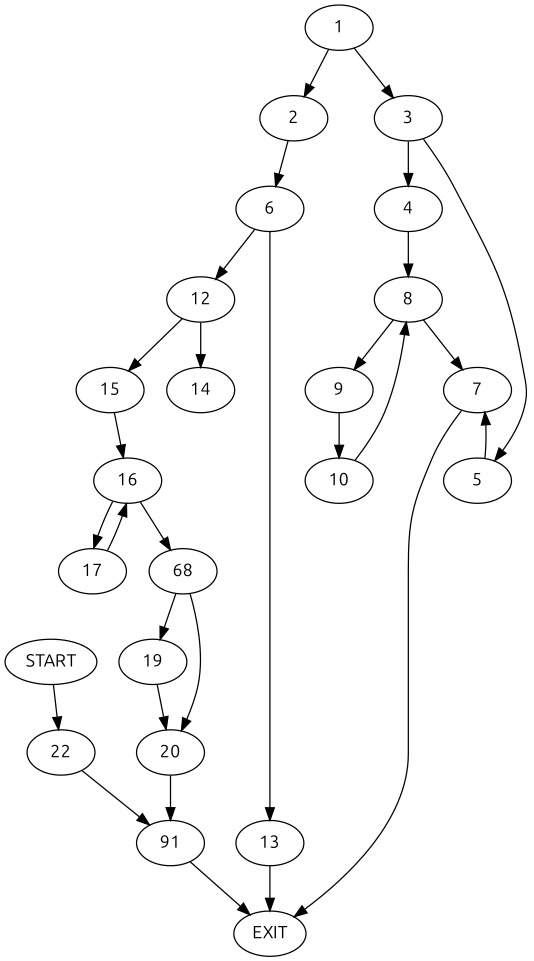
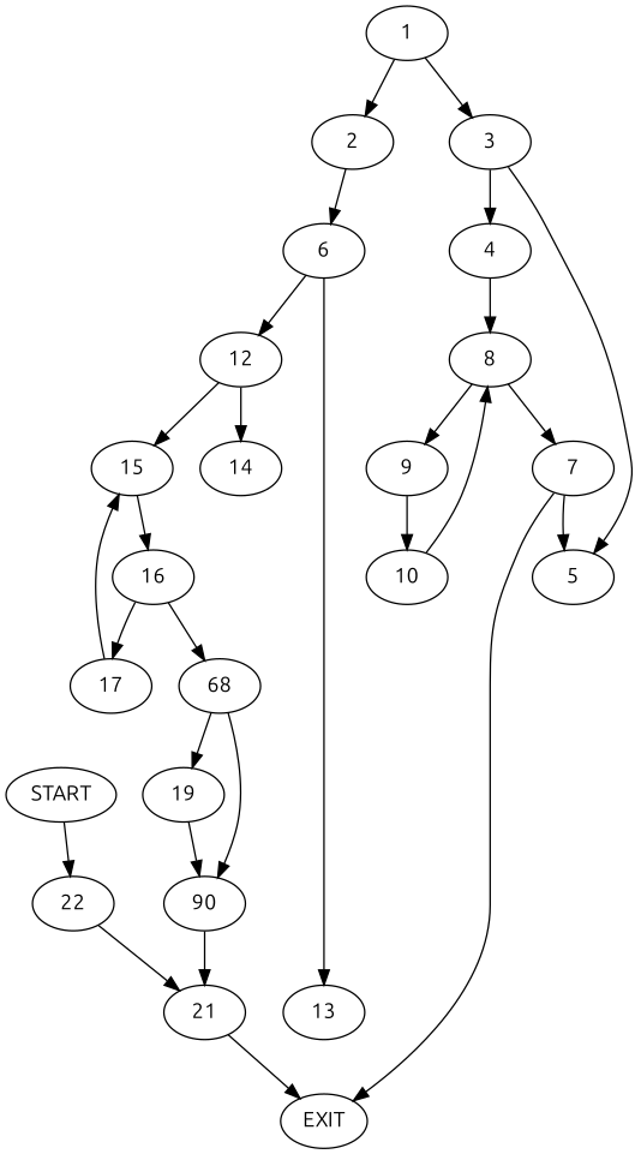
  digraph {
    fontname=Ubuntu
    node [fontname=Ubuntu]
    edge [fontname=Ubuntu]
    n1 [label=START]
    22
    1
    2
    3
-   21 [label=91]
+   21
    n7 [label=EXIT]
    6
    4
    5
    12
    13
    8
    7
    9
    14
    15
    10
    16
    17
    n21 [label=68]
    19
-   20
+   20 [label=90]
    n1 -> 22
    22 -> 21
    1 -> 2
    1 -> 3
    2 -> 6
    3 -> 4
    3 -> 5
    21 -> n7
    6 -> 12
    6 -> 13
    4 -> 8
-   5 -> 7
+   7 -> 5
    12 -> 14
    12 -> 15
-   13 -> n7
    8 -> 7
    8 -> 9
    7 -> n7
    9 -> 10
    15 -> 16
    10 -> 8
    16 -> 17
    16 -> n21
-   17 -> 16
+   17 -> 15
    n21 -> 19
    n21 -> 20
    19 -> 20
    20 -> 21
  }
